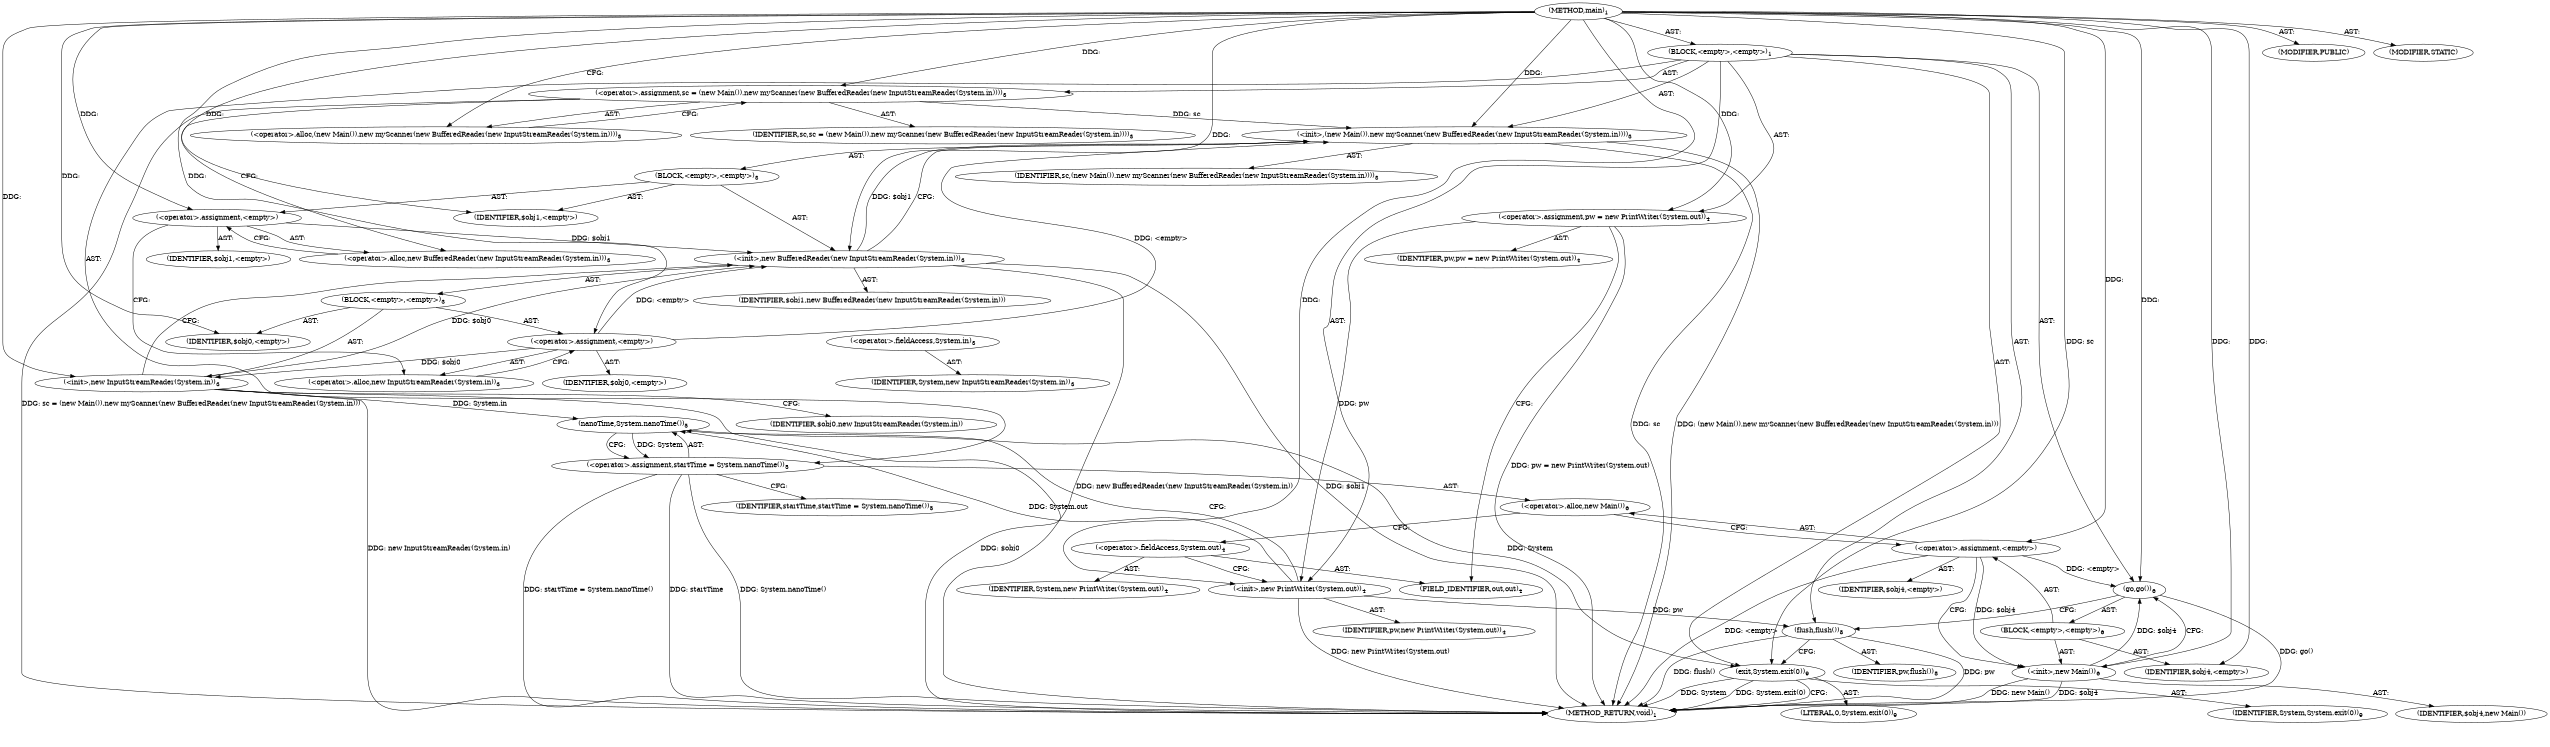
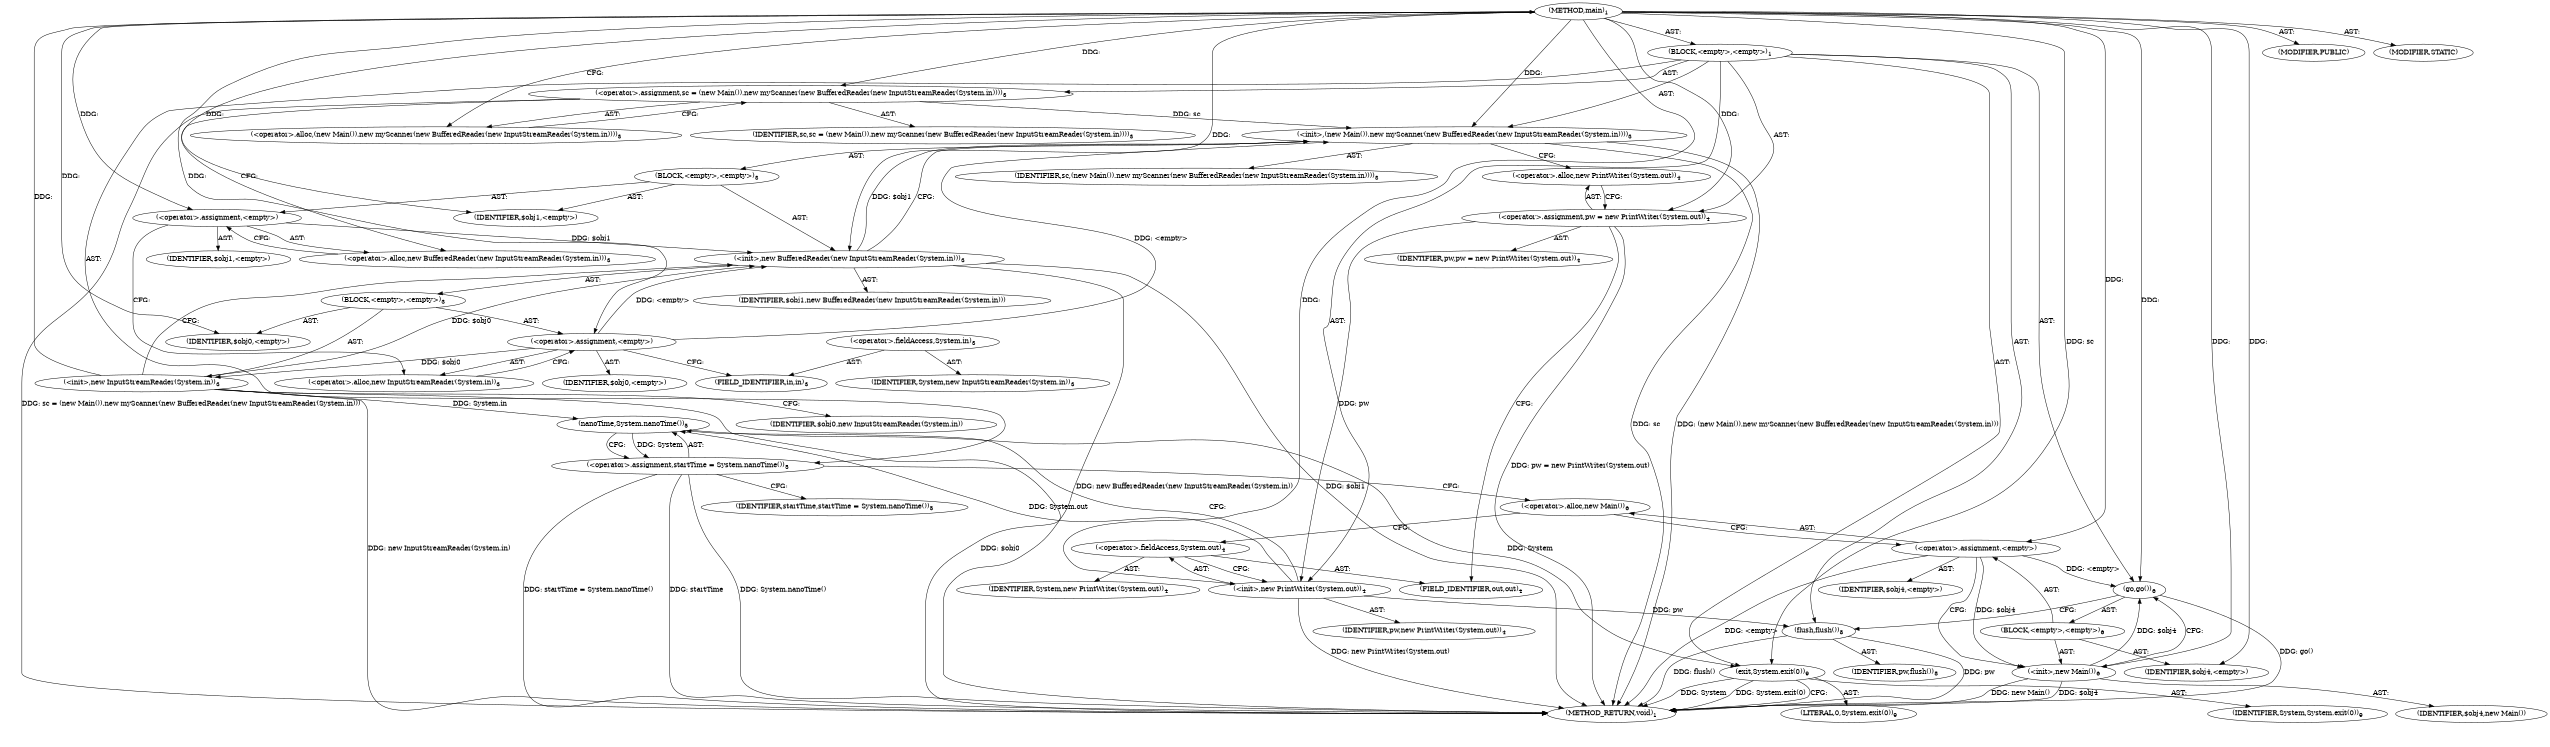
  digraph {
    n1 [label=<(METHOD,main)<SUB>1</SUB>>]
    n2 [label=<(BLOCK,&lt;empty&gt;,&lt;empty&gt;)<SUB>1</SUB>>]
    n3 [label=<(&lt;operator&gt;.assignment,sc = (new Main()).new myScanner(new BufferedReader(new InputStreamReader(System.in))))<SUB>3</SUB>>]
    n4 [label=<(&lt;operator&gt;.alloc,(new Main()).new myScanner(new BufferedReader(new InputStreamReader(System.in))))<SUB>3</SUB>>]
    n5 [label=<(&lt;init&gt;,(new Main()).new myScanner(new BufferedReader(new InputStreamReader(System.in))))<SUB>3</SUB>>]
    n6 [label=<(&lt;operator&gt;.assignment,&lt;empty&gt;)>]
    n7 [label=<(&lt;init&gt;,new BufferedReader(new InputStreamReader(System.in)))<SUB>3</SUB>>]
    n8 [label=<(&lt;operator&gt;.assignment,&lt;empty&gt;)>]
    n9 [label=<(&lt;init&gt;,new InputStreamReader(System.in))<SUB>3</SUB>>]
    n10 [label=<(IDENTIFIER,$obj0,&lt;empty&gt;)>]
    n11 [label=<(IDENTIFIER,$obj1,&lt;empty&gt;)>]
    n12 [label=<(&lt;operator&gt;.assignment,pw = new PrintWriter(System.out))<SUB>4</SUB>>]
    n13 [label=<(&lt;init&gt;,new PrintWriter(System.out))<SUB>4</SUB>>]
    n14 [label=<(go,go())<SUB>6</SUB>>]
    n15 [label=<(&lt;operator&gt;.assignment,&lt;empty&gt;)>]
    n16 [label=<(&lt;init&gt;,new Main())<SUB>6</SUB>>]
    n17 [label=<(IDENTIFIER,$obj4,&lt;empty&gt;)>]
    n18 [label=<(exit,System.exit(0))<SUB>9</SUB>>]
    n19 [label=<(MODIFIER,PUBLIC)>]
    n20 [label=<(MODIFIER,STATIC)>]
    n21 [label=<(flush,flush())<SUB>8</SUB>>]
    n22 [label=<(&lt;operator&gt;.assignment,startTime = System.nanoTime())<SUB>5</SUB>>]
    n23 [label=<(METHOD_RETURN,void)<SUB>1</SUB>>]
    n24 [label=<(IDENTIFIER,sc,sc = (new Main()).new myScanner(new BufferedReader(new InputStreamReader(System.in))))<SUB>3</SUB>>]
    n25 [label=<(&lt;operator&gt;.alloc,new BufferedReader(new InputStreamReader(System.in)))<SUB>3</SUB>>]
    n26 [label=<(IDENTIFIER,sc,(new Main()).new myScanner(new BufferedReader(new InputStreamReader(System.in))))<SUB>3</SUB>>]
    n27 [label=<(BLOCK,&lt;empty&gt;,&lt;empty&gt;)<SUB>3</SUB>>]
+   n28 [label=<(&lt;operator&gt;.alloc,new PrintWriter(System.out))<SUB>4</SUB>>]
    n29 [label=<(IDENTIFIER,$obj1,&lt;empty&gt;)>]
    n30 [label=<(&lt;operator&gt;.alloc,new InputStreamReader(System.in))<SUB>3</SUB>>]
    n31 [label=<(IDENTIFIER,$obj1,new BufferedReader(new InputStreamReader(System.in)))>]
    n32 [label=<(BLOCK,&lt;empty&gt;,&lt;empty&gt;)<SUB>3</SUB>>]
    n33 [label=<(IDENTIFIER,$obj0,&lt;empty&gt;)>]
+   n34 [label=<(FIELD_IDENTIFIER,in,in)<SUB>3</SUB>>]
    n35 [label=<(nanoTime,System.nanoTime())<SUB>5</SUB>>]
    n36 [label=<(IDENTIFIER,$obj0,new InputStreamReader(System.in))>]
    n37 [label=<(IDENTIFIER,pw,pw = new PrintWriter(System.out))<SUB>4</SUB>>]
    n38 [label=<(FIELD_IDENTIFIER,out,out)<SUB>4</SUB>>]
    n39 [label=<(IDENTIFIER,pw,new PrintWriter(System.out))<SUB>4</SUB>>]
    n40 [label=<(&lt;operator&gt;.fieldAccess,System.out)<SUB>4</SUB>>]
    n41 [label=<(BLOCK,&lt;empty&gt;,&lt;empty&gt;)<SUB>6</SUB>>]
    n42 [label=<(&lt;operator&gt;.alloc,new Main())<SUB>6</SUB>>]
    n43 [label=<(IDENTIFIER,$obj4,&lt;empty&gt;)>]
    n44 [label=<(IDENTIFIER,$obj4,new Main())>]
    n45 [label=<(IDENTIFIER,pw,flush())<SUB>8</SUB>>]
    n46 [label=<(IDENTIFIER,System,System.exit(0))<SUB>9</SUB>>]
    n47 [label=<(LITERAL,0,System.exit(0))<SUB>9</SUB>>]
    n48 [label=<(IDENTIFIER,startTime,startTime = System.nanoTime())<SUB>5</SUB>>]
    n49 [label=<(&lt;operator&gt;.fieldAccess,System.in)<SUB>3</SUB>>]
    n50 [label=<(IDENTIFIER,System,new InputStreamReader(System.in))<SUB>3</SUB>>]
    n51 [label=<(IDENTIFIER,System,new PrintWriter(System.out))<SUB>4</SUB>>]
    n1 -> n2 [label="AST: "]
    n1 -> n3 [label="DDG: "]
    n1 -> n4 [label="CFG: "]
    n1 -> n5 [label="DDG: "]
    n1 -> n6 [label="DDG: "]
    n1 -> n7 [label="DDG: "]
    n1 -> n8 [label="DDG: "]
-   n1 -> n9 [label="DDG: "]
+   n9 -> n1 [label="DDG: "]
    n1 -> n10 [label="DDG: "]
    n1 -> n11 [label="DDG: "]
    n1 -> n12 [label="DDG: "]
    n1 -> n13 [label="DDG: "]
    n1 -> n14 [label="DDG: "]
    n1 -> n15 [label="DDG: "]
    n1 -> n16 [label="DDG: "]
    n1 -> n17 [label="DDG: "]
    n1 -> n18 [label="DDG: sc"]
    n1 -> n19 [label="AST: "]
    n1 -> n20 [label="AST: "]
    n2 -> n3 [label="AST: "]
    n2 -> n5 [label="AST: "]
    n2 -> n12 [label="AST: "]
    n2 -> n13 [label="AST: "]
    n2 -> n14 [label="AST: "]
    n2 -> n18 [label="AST: "]
    n2 -> n21 [label="AST: "]
    n2 -> n22 [label="AST: "]
    n3 -> n4 [label="AST: "]
    n3 -> n5 [label="DDG: sc"]
    n3 -> n23 [label="DDG: sc = (new Main()).new myScanner(new BufferedReader(new InputStreamReader(System.in)))"]
    n3 -> n24 [label="AST: "]
    n3 -> n25 [label="CFG: "]
    n4 -> n3 [label="CFG: "]
    n5 -> n23 [label="DDG: sc"]
    n5 -> n23 [label="DDG: (new Main()).new myScanner(new BufferedReader(new InputStreamReader(System.in)))"]
    n5 -> n26 [label="AST: "]
    n5 -> n27 [label="AST: "]
+   n5 -> n28 [label="CFG: "]
    n6 -> n7 [label="DDG: $obj1"]
    n6 -> n25 [label="AST: "]
    n6 -> n29 [label="AST: "]
    n6 -> n30 [label="CFG: "]
    n7 -> n5 [label="CFG: "]
    n7 -> n5 [label="DDG: $obj1"]
    n7 -> n23 [label="DDG: $obj1"]
    n7 -> n23 [label="DDG: new BufferedReader(new InputStreamReader(System.in))"]
    n7 -> n31 [label="AST: "]
    n7 -> n32 [label="AST: "]
    n8 -> n5 [label="DDG: &lt;empty&gt;"]
    n8 -> n7 [label="DDG: &lt;empty&gt;"]
    n8 -> n9 [label="DDG: $obj0"]
    n8 -> n30 [label="AST: "]
    n8 -> n33 [label="AST: "]
+   n8 -> n34 [label="CFG: "]
    n9 -> n7 [label="CFG: "]
    n9 -> n7 [label="DDG: $obj0"]
    n9 -> n23 [label="DDG: $obj0"]
    n9 -> n23 [label="DDG: new InputStreamReader(System.in)"]
    n9 -> n35 [label="DDG: System.in"]
    n9 -> n36 [label="CFG: "]
    n12 -> n13 [label="DDG: pw"]
    n12 -> n23 [label="DDG: pw = new PrintWriter(System.out)"]
+   n12 -> n28 [label="AST: "]
    n12 -> n37 [label="AST: "]
    n12 -> n38 [label="CFG: "]
    n13 -> n21 [label="DDG: pw"]
    n13 -> n23 [label="DDG: new PrintWriter(System.out)"]
    n13 -> n35 [label="CFG: "]
    n13 -> n35 [label="DDG: System.out"]
    n13 -> n39 [label="AST: "]
+   n13 -> n40 [label="AST: "]
    n14 -> n21 [label="CFG: "]
    n14 -> n23 [label="DDG: go()"]
    n14 -> n41 [label="AST: "]
    n15 -> n14 [label="DDG: &lt;empty&gt;"]
    n15 -> n16 [label="CFG: "]
    n15 -> n16 [label="DDG: $obj4"]
    n15 -> n23 [label="DDG: &lt;empty&gt;"]
    n15 -> n42 [label="AST: "]
    n15 -> n43 [label="AST: "]
    n16 -> n14 [label="CFG: "]
    n16 -> n14 [label="DDG: $obj4"]
    n16 -> n23 [label="DDG: $obj4"]
    n16 -> n23 [label="DDG: new Main()"]
    n16 -> n44 [label="AST: "]
    n18 -> n23 [label="CFG: "]
    n18 -> n23 [label="DDG: System"]
    n18 -> n23 [label="DDG: System.exit(0)"]
    n18 -> n46 [label="AST: "]
    n18 -> n47 [label="AST: "]
-   n21 -> n18 [label="CFG: "]
    n21 -> n23 [label="DDG: pw"]
    n21 -> n23 [label="DDG: flush()"]
    n21 -> n45 [label="AST: "]
    n22 -> n23 [label="DDG: System.nanoTime()"]
    n22 -> n23 [label="DDG: startTime = System.nanoTime()"]
    n22 -> n23 [label="DDG: startTime"]
    n22 -> n35 [label="AST: "]
-   n22 -> n42 [label="AST: "]
+   n22 -> n42 [label="CFG: "]
    n22 -> n48 [label="CFG: "]
    n25 -> n6 [label="CFG: "]
    n27 -> n6 [label="AST: "]
    n27 -> n7 [label="AST: "]
    n27 -> n11 [label="AST: "]
+   n28 -> n12 [label="CFG: "]
    n30 -> n8 [label="CFG: "]
    n32 -> n8 [label="AST: "]
    n32 -> n9 [label="AST: "]
    n32 -> n10 [label="AST: "]
    n35 -> n18 [label="DDG: System"]
    n35 -> n22 [label="CFG: "]
    n35 -> n22 [label="DDG: System"]
    n40 -> n13 [label="CFG: "]
    n40 -> n38 [label="AST: "]
    n40 -> n51 [label="AST: "]
    n41 -> n15 [label="AST: "]
    n41 -> n16 [label="AST: "]
    n41 -> n17 [label="AST: "]
    n42 -> n15 [label="CFG: "]
    n42 -> n40 [label="CFG: "]
+   n49 -> n34 [label="AST: "]
    n49 -> n50 [label="AST: "]
  }
